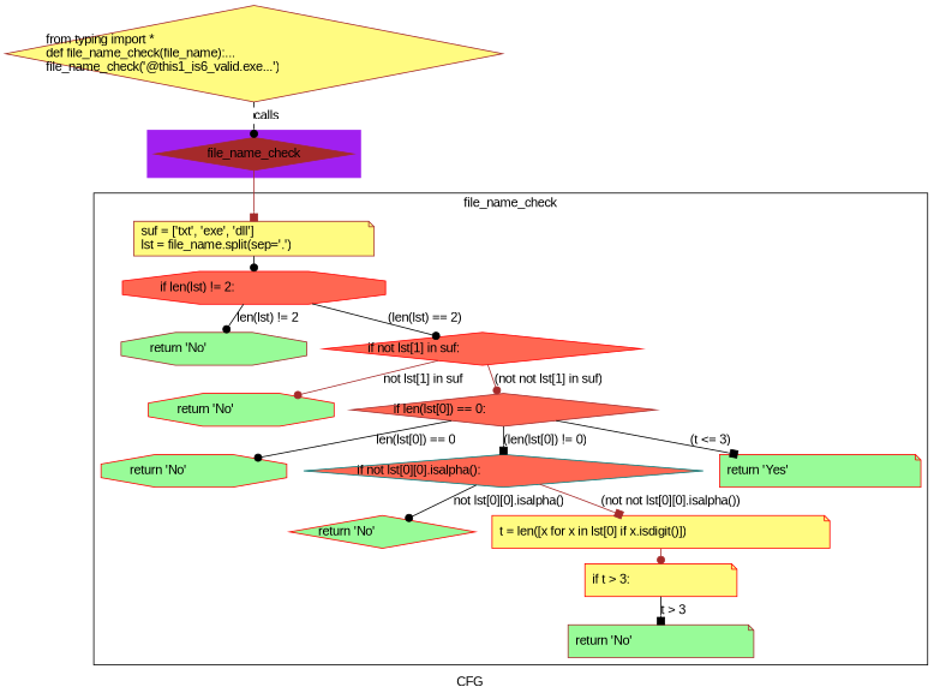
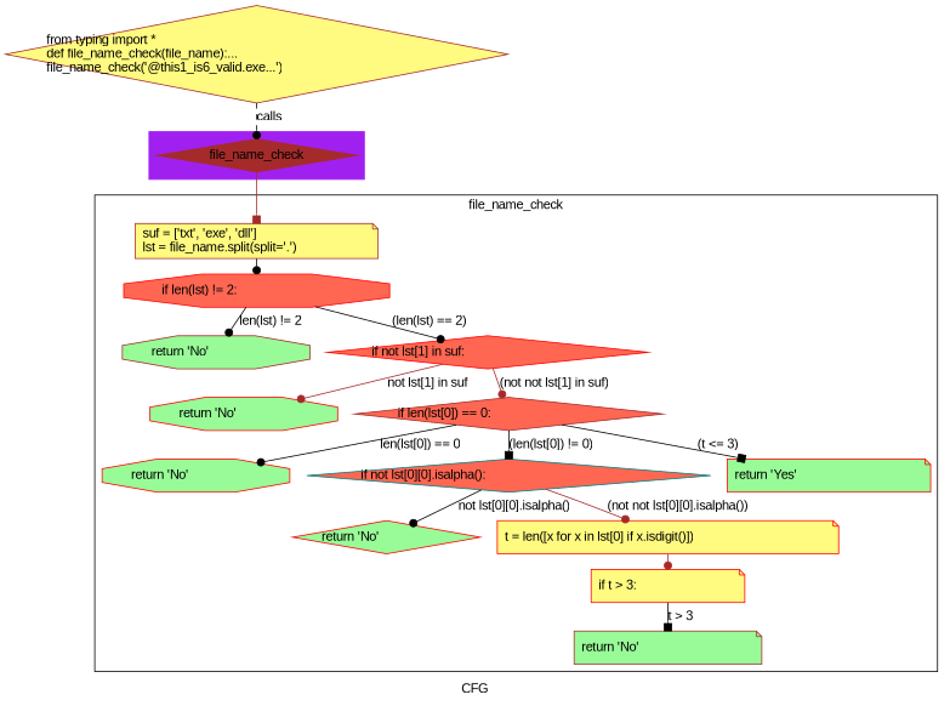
  digraph {
    compound=True
    fontname="Liberation Sans"
    label=CFG
    pack=False
    rankdir=TB
    ranksep=0.02
    node [color=red fontname="Liberation Sans" shape=diamond style="filled,solid" fillcolor="#98fb98"]
    edge [arrowhead=dot color=black fontname="Liberation Sans"]
    n1 [color=brown height=0.5 label=file_name_check linenum="[20]" style=filled width=1.9444 fillcolor=""]
-   n2 [color=brown fillcolor="#FFFB81" height=0.52778 label="suf = ['txt', 'exe', 'dll']\llst = file_name.split(sep='.')\l" linenum="[5, 6]" shape=note width=3.6667]
+   n2 [color=brown fillcolor="#FFFB81" height=0.52778 label="suf = ['txt', 'exe', 'dll']\llst = file_name.split(split='.')\l" linenum="[5, 6]" shape=note width=3.6667]
    n3 [fillcolor="#FF6752" height=0.5 label="if len(lst) != 2:\l" linenum="[7]" shape=octagon width=4.0085]
    n4 [color=brown height=0.5 label="return 'No'\l" linenum="[8]" shape=octagon width=2.8323]
    n5 [fillcolor="#FF6752" height=0.5 label="if not lst[1] in suf:\l" linenum="[9]" width=4.8511]
    n6 [height=0.5 label="return 'No'\l" linenum="[10]" shape=octagon width=2.8323]
    n7 [color=brown fillcolor="#FF6752" height=0.5 label="if len(lst[0]) == 0:\l" linenum="[11]" width=4.6469]
    n8 [height=0.5 label="return 'No'\l" linenum="[12]" shape=octagon width=2.8323]
    n9 [color=teal fillcolor="#FF6752" height=0.5 label="if not lst[0][0].isalpha():\l" linenum="[13]" width=6.1022]
    n10 [height=0.5 label="return 'No'\l" linenum="[14]" width=2.8323]
    n11 [fillcolor="#FFFB81" height=0.5 label="t = len([x for x in lst[0] if x.isdigit()])\l" linenum="[15]" shape=note width=5.1528]
    n12 [fillcolor="#FFFB81" height=0.5 label="if t > 3:\l" linenum="[16]" shape=note width=2.3234]
    n13 [color=brown height=0.5 label="return 'No'\l" linenum="[17]" shape=note width=2.8323]
    n14 [height=0.5 label="return 'Yes'\l" linenum="[18]" shape=note width=3.0706]
    n15 [color=brown fillcolor="#FFFB81" height=0.73611 label="from typing import *\ldef file_name_check(file_name):...\lfile_name_check('@this1_is6_valid.exe...')\l" linenum="[1]" width=5.0417]
    subgraph cluster_1 {
      label=file_name_check
      n2
      n3
      n4
      n5
      n6
      n7
      n8
      n9
      n10
      n11
      n12
      n13
      n14
      subgraph cluster_2 {
        color=purple
        compound=true
        label=""
        shape=tab
        style=filled
      }
      subgraph cluster_3 {
        color=purple
        compound=true
        label=""
        shape=tab
        style=filled
      }
      subgraph cluster_4 {
        color=purple
        compound=true
        label=""
        shape=tab
        style=filled
      }
      subgraph cluster_5 {
        color=purple
        compound=true
        label=""
        shape=tab
        style=filled
      }
    }
    subgraph cluster_6 {
      color=purple
      compound=true
      label=""
      shape=tab
      style=filled
      n1
    }
    n1 -> n2 [arrowhead=box color=brown]
    n2 -> n3
    n3 -> n4 [label="len(lst) != 2"]
    n3 -> n5 [label="(len(lst) == 2)"]
    n5 -> n6 [color=brown label="not lst[1] in suf"]
    n5 -> n7 [color=brown label="(not not lst[1] in suf)"]
    n7 -> n8 [label="len(lst[0]) == 0"]
    n7 -> n9 [arrowhead=box label="(len(lst[0]) != 0)"]
    n7 -> n14 [arrowhead=box label="(t <= 3)"]
    n9 -> n10 [label="not lst[0][0].isalpha()"]
-   n9 -> n11 [arrowhead=box color=brown label="(not not lst[0][0].isalpha())"]
+   n9 -> n11 [color=brown label="(not not lst[0][0].isalpha())"]
    n11 -> n12 [color=brown]
    n12 -> n13 [arrowhead=box label="t > 3"]
    n15 -> n1 [label=calls style=dashed]
  }
